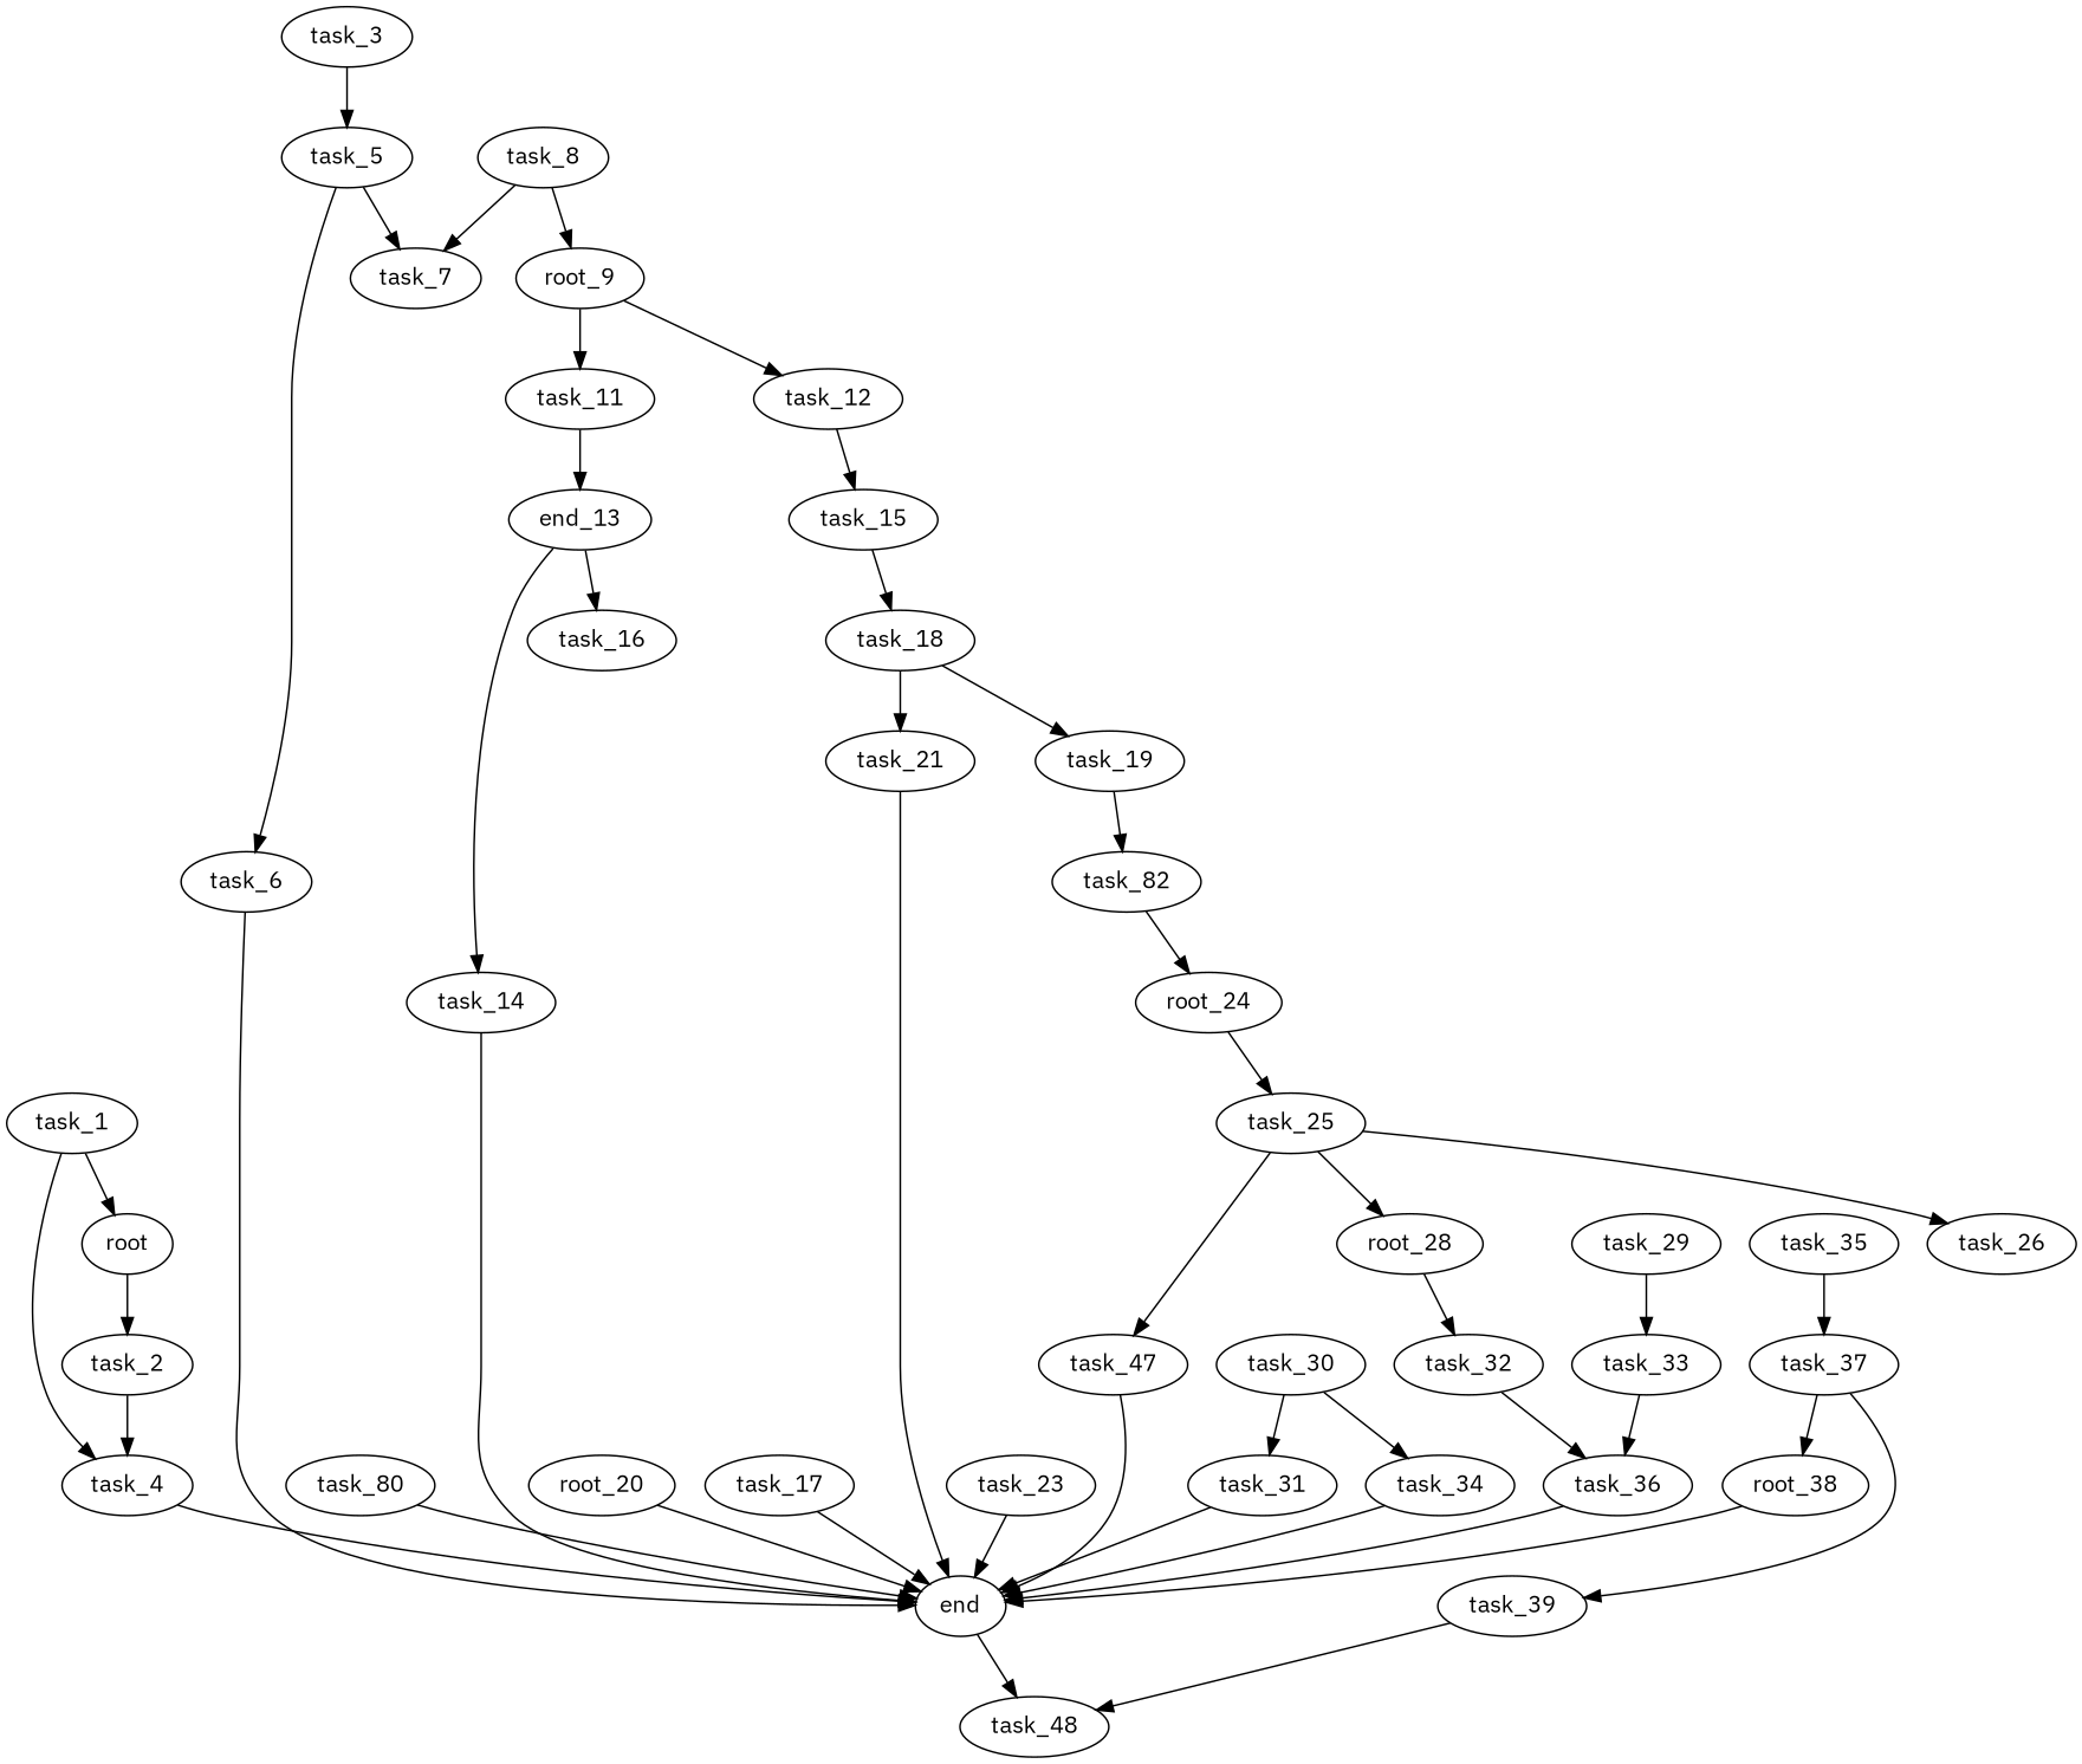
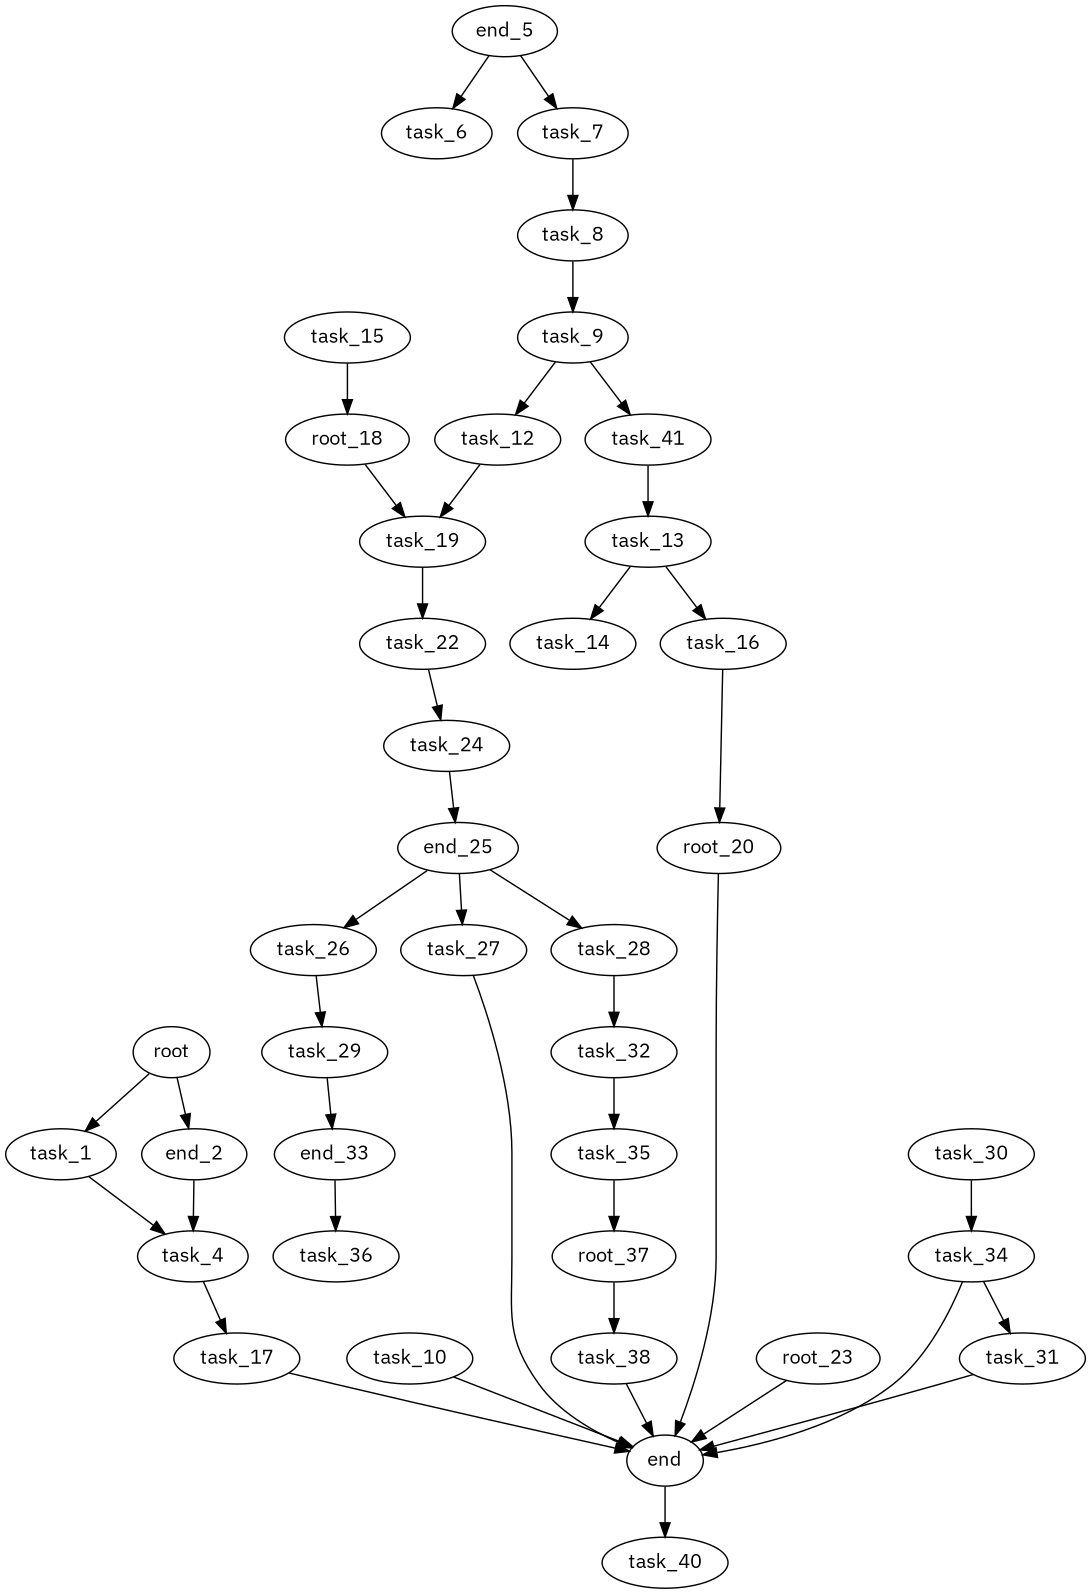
  digraph {
    fontname="IBM Plex Sans"
    node [fontname="IBM Plex Sans"]
    edge [fontname="IBM Plex Sans"]
    root
    task_1
-   task_2
+   task_2 [label=end_2]
    task_4
    end
-   task_3
-   task_5
+   task_5 [label=end_5]
    task_6
    task_7
-   task_40 [label=task_48]
+   task_40
    task_8
-   task_9 [label=root_9]
-   task_10 [label=task_80]
-   task_11
+   task_9
+   task_10
+   task_11 [label=task_41]
    task_12
-   task_13 [label=end_13]
+   task_13
    task_15
    task_14
    task_16
-   task_18
+   task_18 [label=root_18]
    n21 [label=root_20]
    task_17
    task_19
-   task_21
-   task_22 [label=task_82]
-   task_24 [label=root_24]
-   task_23
-   task_25
+   task_22
+   task_24
+   task_23 [label=root_23]
+   task_25 [label=end_25]
    task_26
-   task_27 [label=task_47]
-   task_28 [label=root_28]
+   task_27
+   task_28
    task_29
    task_32
-   task_33
+   task_33 [label=end_33]
    task_30
    task_31
    task_34
    task_35
    task_36
-   task_37
-   task_38 [label=root_38]
-   task_39
-   task_1 -> root
+   task_37 [label=root_37]
+   task_38
+   root -> task_1
    root -> task_2
    task_1 -> task_4
    task_2 -> task_4
-   task_4 -> end
+   task_4 -> task_17
    end -> task_40
-   task_3 -> task_5
    task_5 -> task_6
    task_5 -> task_7
-   task_6 -> end
-   task_8 -> task_7
+   task_7 -> task_8
    task_8 -> task_9
    task_9 -> task_11
    task_9 -> task_12
    task_10 -> end
    task_11 -> task_13
-   task_12 -> task_15
+   task_12 -> task_19
    task_13 -> task_14
    task_13 -> task_16
    task_15 -> task_18
-   task_14 -> end
+   task_16 -> n21
    task_18 -> task_19
-   task_18 -> task_21
    n21 -> end
    task_17 -> end
    task_19 -> task_22
-   task_21 -> end
    task_22 -> task_24
    task_24 -> task_25
    task_23 -> end
    task_25 -> task_26
    task_25 -> task_27
    task_25 -> task_28
+   task_26 -> task_29
    task_27 -> end
    task_28 -> task_32
    task_29 -> task_33
-   task_32 -> task_36
+   task_32 -> task_35
    task_33 -> task_36
-   task_30 -> task_31
+   task_34 -> task_31
    task_30 -> task_34
    task_31 -> end
    task_34 -> end
    task_35 -> task_37
-   task_36 -> end
    task_37 -> task_38
-   task_37 -> task_39
    task_38 -> end
-   task_39 -> task_40
  }
